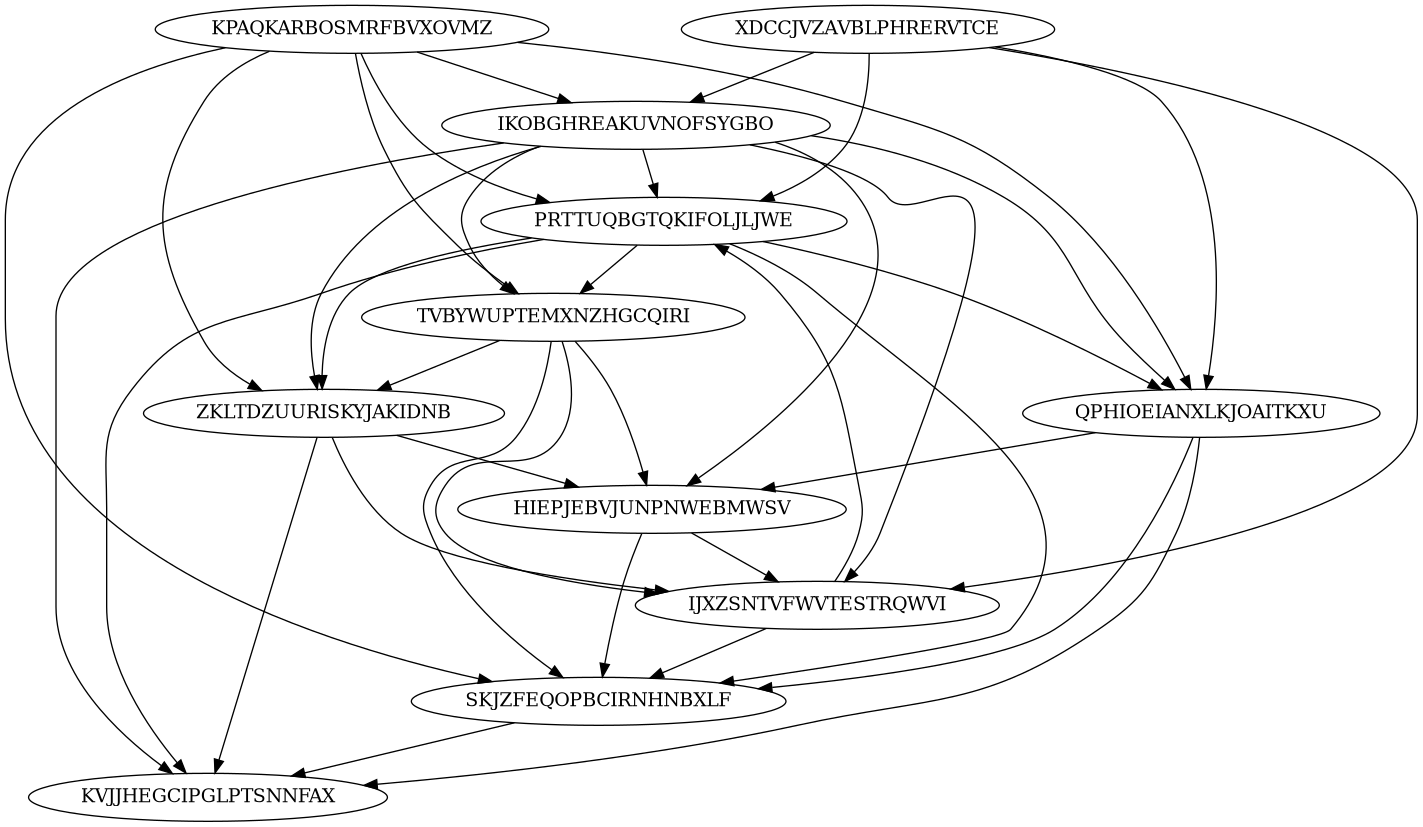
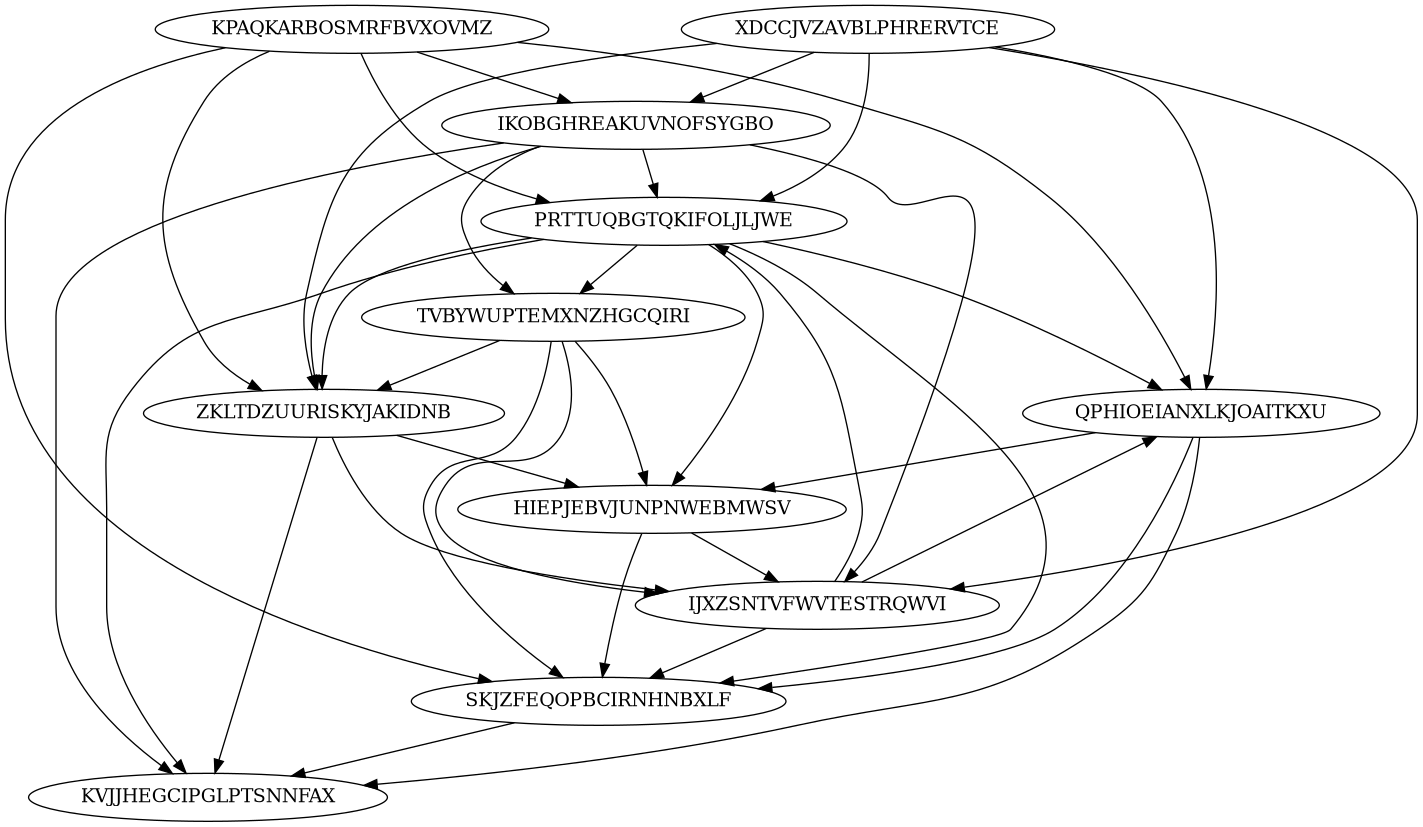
  digraph {
    node [Processor=2 Weight=16]
    edge [Weight=18]
    XDCCJVZAVBLPHRERVTCE [Processor=1 Start=0]
    IKOBGHREAKUVNOFSYGBO [Processor=1 Start=33 Weight=19]
    PRTTUQBGTQKIFOLJLJWE [Processor=1 Start=52 Weight=11]
    QPHIOEIANXLKJOAITKXU [Processor=1 Start=63 Weight=20]
    ZKLTDZUURISKYJAKIDNB [Start=96 Weight=11]
    IJXZSNTVFWVTESTRQWVI [Start=120 Weight=18]
    KPAQKARBOSMRFBVXOVMZ [Processor=1 Start=16 Weight=17]
    SKJZFEQOPBCIRNHNBXLF [Start=138]
    TVBYWUPTEMXNZHGCQIRI [Start=80]
    KVJJHEGCIPGLPTSNNFAX [Start=154 Weight=20]
    HIEPJEBVJUNPNWEBMWSV [Start=107 Weight=13]
    XDCCJVZAVBLPHRERVTCE -> IKOBGHREAKUVNOFSYGBO [Weight=13]
    XDCCJVZAVBLPHRERVTCE -> PRTTUQBGTQKIFOLJLJWE [Weight=14]
    XDCCJVZAVBLPHRERVTCE -> QPHIOEIANXLKJOAITKXU [Weight=11]
+   XDCCJVZAVBLPHRERVTCE -> ZKLTDZUURISKYJAKIDNB
    XDCCJVZAVBLPHRERVTCE -> IJXZSNTVFWVTESTRQWVI [Weight=17]
    IKOBGHREAKUVNOFSYGBO -> PRTTUQBGTQKIFOLJLJWE [Weight=15]
-   IKOBGHREAKUVNOFSYGBO -> QPHIOEIANXLKJOAITKXU [Weight=11]
+   IJXZSNTVFWVTESTRQWVI -> QPHIOEIANXLKJOAITKXU [Weight=11]
    IKOBGHREAKUVNOFSYGBO -> ZKLTDZUURISKYJAKIDNB [Weight=14]
    IKOBGHREAKUVNOFSYGBO -> IJXZSNTVFWVTESTRQWVI [Weight=10]
    IKOBGHREAKUVNOFSYGBO -> TVBYWUPTEMXNZHGCQIRI [Weight=17]
    IKOBGHREAKUVNOFSYGBO -> KVJJHEGCIPGLPTSNNFAX [Weight=12]
    PRTTUQBGTQKIFOLJLJWE -> QPHIOEIANXLKJOAITKXU [Weight=15]
    PRTTUQBGTQKIFOLJLJWE -> ZKLTDZUURISKYJAKIDNB [Weight=20]
    PRTTUQBGTQKIFOLJLJWE -> SKJZFEQOPBCIRNHNBXLF [Weight=19]
    PRTTUQBGTQKIFOLJLJWE -> TVBYWUPTEMXNZHGCQIRI [Weight=17]
    PRTTUQBGTQKIFOLJLJWE -> KVJJHEGCIPGLPTSNNFAX [Weight=20]
-   IKOBGHREAKUVNOFSYGBO -> HIEPJEBVJUNPNWEBMWSV [Weight=13]
+   PRTTUQBGTQKIFOLJLJWE -> HIEPJEBVJUNPNWEBMWSV [Weight=13]
    QPHIOEIANXLKJOAITKXU -> SKJZFEQOPBCIRNHNBXLF [Weight=16]
    QPHIOEIANXLKJOAITKXU -> KVJJHEGCIPGLPTSNNFAX [Weight=13]
    QPHIOEIANXLKJOAITKXU -> HIEPJEBVJUNPNWEBMWSV [Weight=12]
    ZKLTDZUURISKYJAKIDNB -> IJXZSNTVFWVTESTRQWVI [Weight=15]
    ZKLTDZUURISKYJAKIDNB -> KVJJHEGCIPGLPTSNNFAX [Weight=15]
    ZKLTDZUURISKYJAKIDNB -> HIEPJEBVJUNPNWEBMWSV
    IJXZSNTVFWVTESTRQWVI -> PRTTUQBGTQKIFOLJLJWE [Weight=16]
    IJXZSNTVFWVTESTRQWVI -> SKJZFEQOPBCIRNHNBXLF
    KPAQKARBOSMRFBVXOVMZ -> IKOBGHREAKUVNOFSYGBO
    KPAQKARBOSMRFBVXOVMZ -> PRTTUQBGTQKIFOLJLJWE [Weight=17]
    KPAQKARBOSMRFBVXOVMZ -> QPHIOEIANXLKJOAITKXU [Weight=14]
    KPAQKARBOSMRFBVXOVMZ -> ZKLTDZUURISKYJAKIDNB [Weight=15]
    KPAQKARBOSMRFBVXOVMZ -> SKJZFEQOPBCIRNHNBXLF [Weight=20]
-   KPAQKARBOSMRFBVXOVMZ -> TVBYWUPTEMXNZHGCQIRI
    SKJZFEQOPBCIRNHNBXLF -> KVJJHEGCIPGLPTSNNFAX [Weight=19]
    TVBYWUPTEMXNZHGCQIRI -> ZKLTDZUURISKYJAKIDNB [Weight=11]
    TVBYWUPTEMXNZHGCQIRI -> IJXZSNTVFWVTESTRQWVI [Weight=19]
    TVBYWUPTEMXNZHGCQIRI -> SKJZFEQOPBCIRNHNBXLF [Weight=16]
    TVBYWUPTEMXNZHGCQIRI -> HIEPJEBVJUNPNWEBMWSV [Weight=15]
    HIEPJEBVJUNPNWEBMWSV -> IJXZSNTVFWVTESTRQWVI [Weight=20]
    HIEPJEBVJUNPNWEBMWSV -> SKJZFEQOPBCIRNHNBXLF
  }
